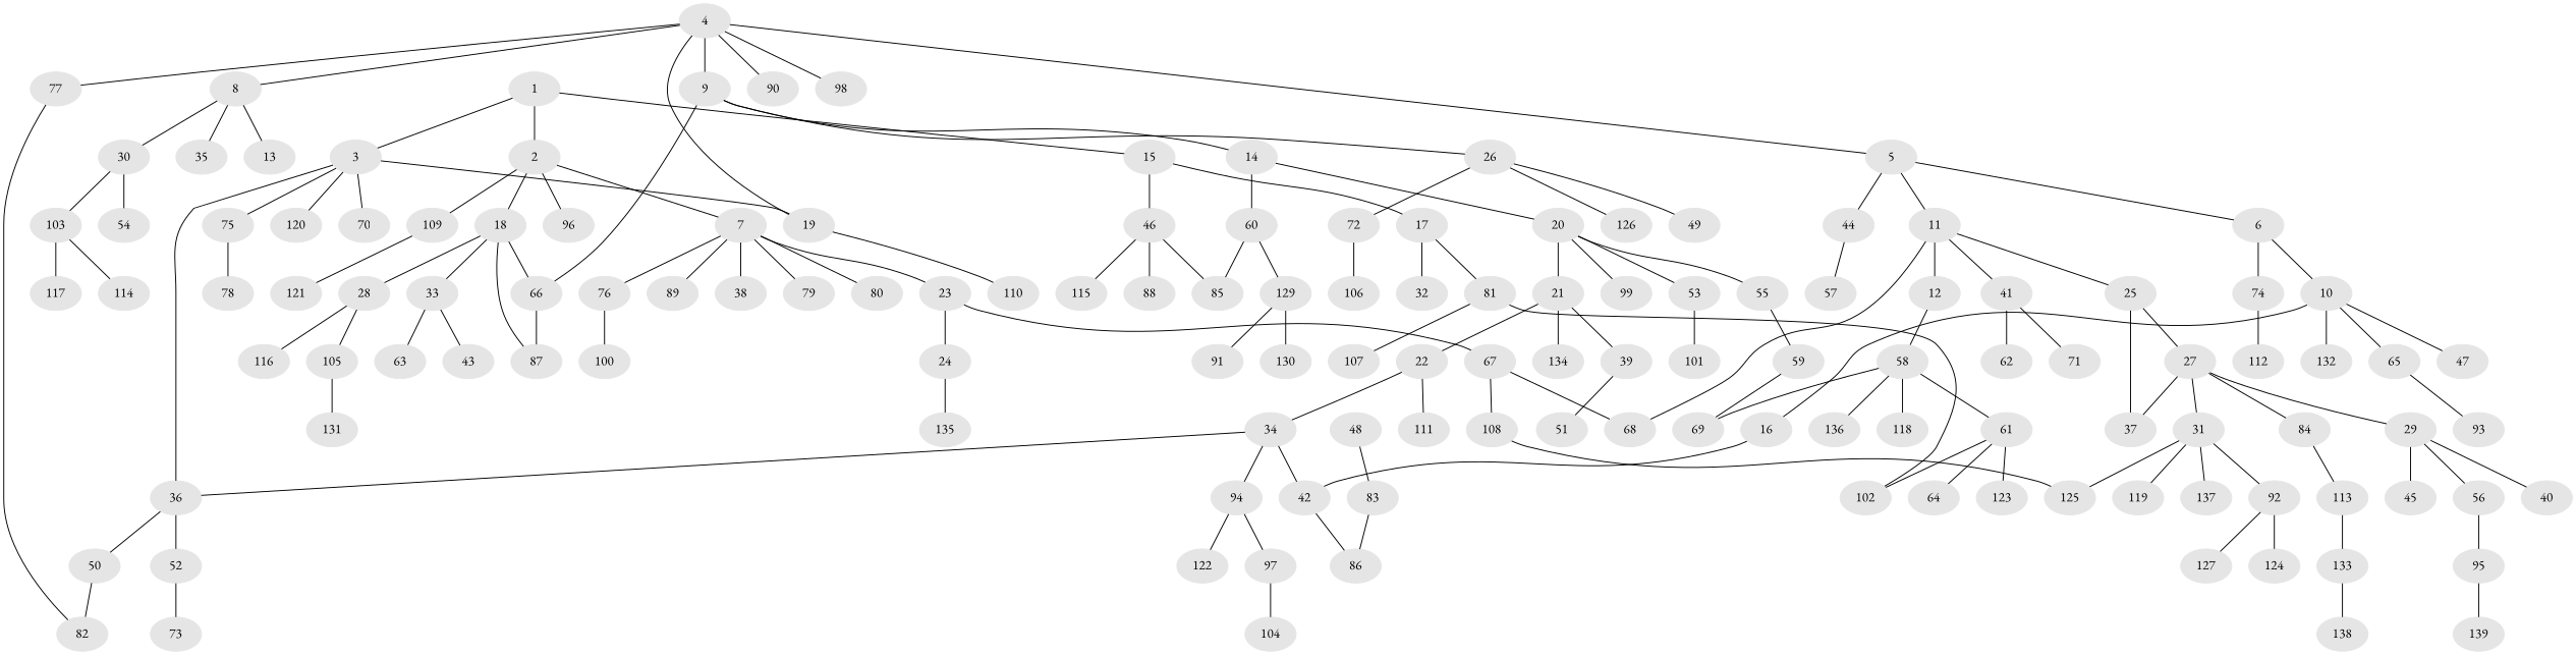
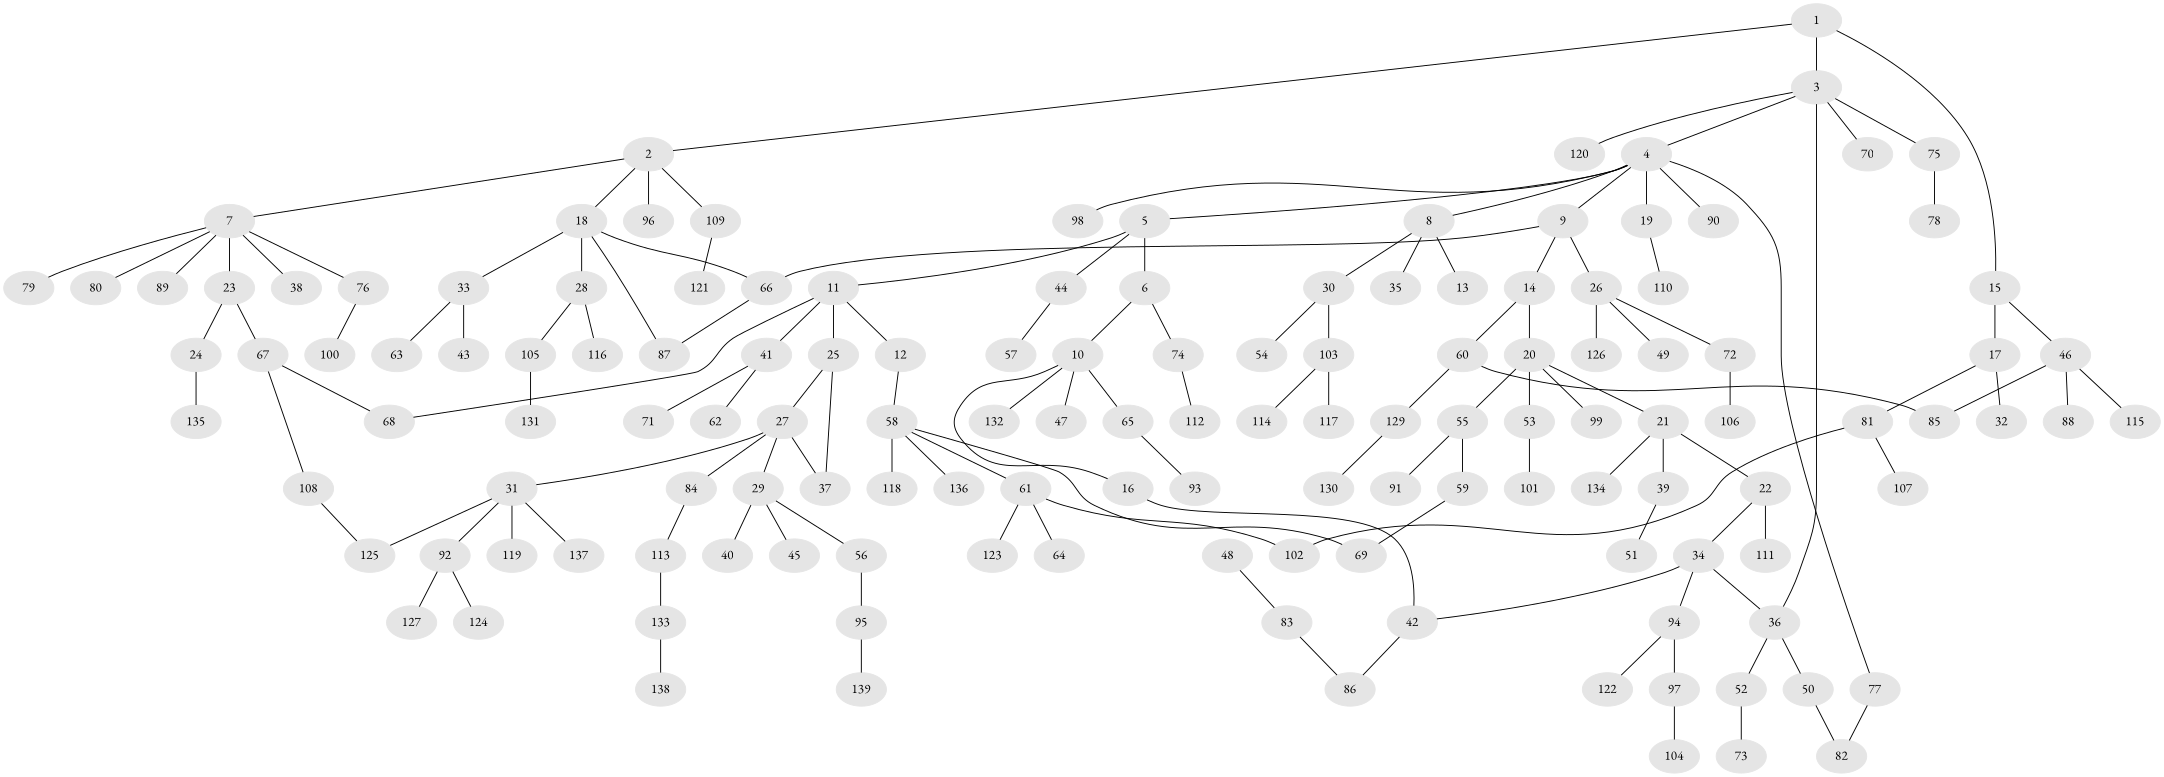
  graph {
    fontname="EB Garamond"
    node [color=gray90 fontname="EB Garamond" style=filled]
    edge [fontname="EB Garamond"]
    1
    2
    3
    15
    7
    18
    96
    109
    4
    36
    70
    75
    120
    17
    46
    23
    38
    76
    79
    80
    89
    66
    28
    33
    87
    121
    5
    8
    9
    19
    77
    90
    98
    50
    52
    78
    6
    11
    44
    13
    30
    35
    14
    26
    110
    82
    10
    74
    12
    25
    41
    68
    57
    16
    47
    65
    132
    112
    24
    67
    100
    54
    103
    20
    60
    49
    72
    126
    42
    93
    58
    27
    37
    62
    71
    61
    69
    118
    136
    21
    53
    55
    99
    85
    129
    32
    81
    88
    115
    86
    102
    107
    105
    116
    43
    63
    22
    39
    134
    101
    59
    91
    34
    111
    51
    94
    135
    108
    29
    31
    84
    48
    83
    106
    40
    45
    56
    92
    119
    125
    137
    113
    131
    95
    114
    117
    124
    127
    97
    122
    73
    139
    64
    123
    130
    133
    104
    138
    1 -- 2
    1 -- 3
    1 -- 15
    2 -- 7
    2 -- 18
    2 -- 96
    2 -- 109
-   3 -- 19
+   3 -- 4
    3 -- 36
    3 -- 70
    3 -- 75
    3 -- 120
    15 -- 17
    15 -- 46
    7 -- 23
    7 -- 38
    7 -- 76
    7 -- 79
    7 -- 80
    7 -- 89
    18 -- 66
    18 -- 28
    18 -- 33
    18 -- 87
    109 -- 121
    4 -- 5
    4 -- 8
    4 -- 9
    4 -- 19
    4 -- 77
    4 -- 90
    4 -- 98
    36 -- 50
    36 -- 52
    75 -- 78
    17 -- 32
    17 -- 81
    46 -- 85
    46 -- 88
    46 -- 115
    23 -- 24
    23 -- 67
    76 -- 100
    66 -- 87
    28 -- 105
    28 -- 116
    33 -- 43
    33 -- 63
    5 -- 6
    5 -- 11
    5 -- 44
    8 -- 13
    8 -- 30
    8 -- 35
    9 -- 66
    9 -- 14
    9 -- 26
    19 -- 110
    77 -- 82
    50 -- 82
    52 -- 73
    6 -- 10
    6 -- 74
    11 -- 12
    11 -- 25
    11 -- 41
    11 -- 68
    44 -- 57
    30 -- 54
    30 -- 103
    14 -- 20
    14 -- 60
    26 -- 49
    26 -- 72
    26 -- 126
    10 -- 16
    10 -- 47
    10 -- 65
    10 -- 132
    74 -- 112
    12 -- 58
    25 -- 27
    25 -- 37
    41 -- 62
    41 -- 71
    16 -- 42
    65 -- 93
    24 -- 135
    67 -- 68
    67 -- 108
    103 -- 114
    103 -- 117
    20 -- 21
    20 -- 53
    20 -- 55
    20 -- 99
    60 -- 85
    60 -- 129
    72 -- 106
    42 -- 86
    58 -- 61
    58 -- 69
    58 -- 118
    58 -- 136
    27 -- 37
    27 -- 29
    27 -- 31
    27 -- 84
    61 -- 102
    61 -- 64
    61 -- 123
    21 -- 22
    21 -- 39
    21 -- 134
    53 -- 101
    55 -- 59
-   129 -- 91
+   55 -- 91
    129 -- 130
    81 -- 102
    81 -- 107
    105 -- 131
    22 -- 34
    22 -- 111
    39 -- 51
    59 -- 69
    34 -- 36
    34 -- 42
    34 -- 94
    94 -- 97
    94 -- 122
    108 -- 125
    29 -- 40
    29 -- 45
    29 -- 56
    31 -- 92
    31 -- 119
    31 -- 125
    31 -- 137
    84 -- 113
    48 -- 83
    83 -- 86
    56 -- 95
    92 -- 124
    92 -- 127
    113 -- 133
    95 -- 139
    97 -- 104
    133 -- 138
  }
